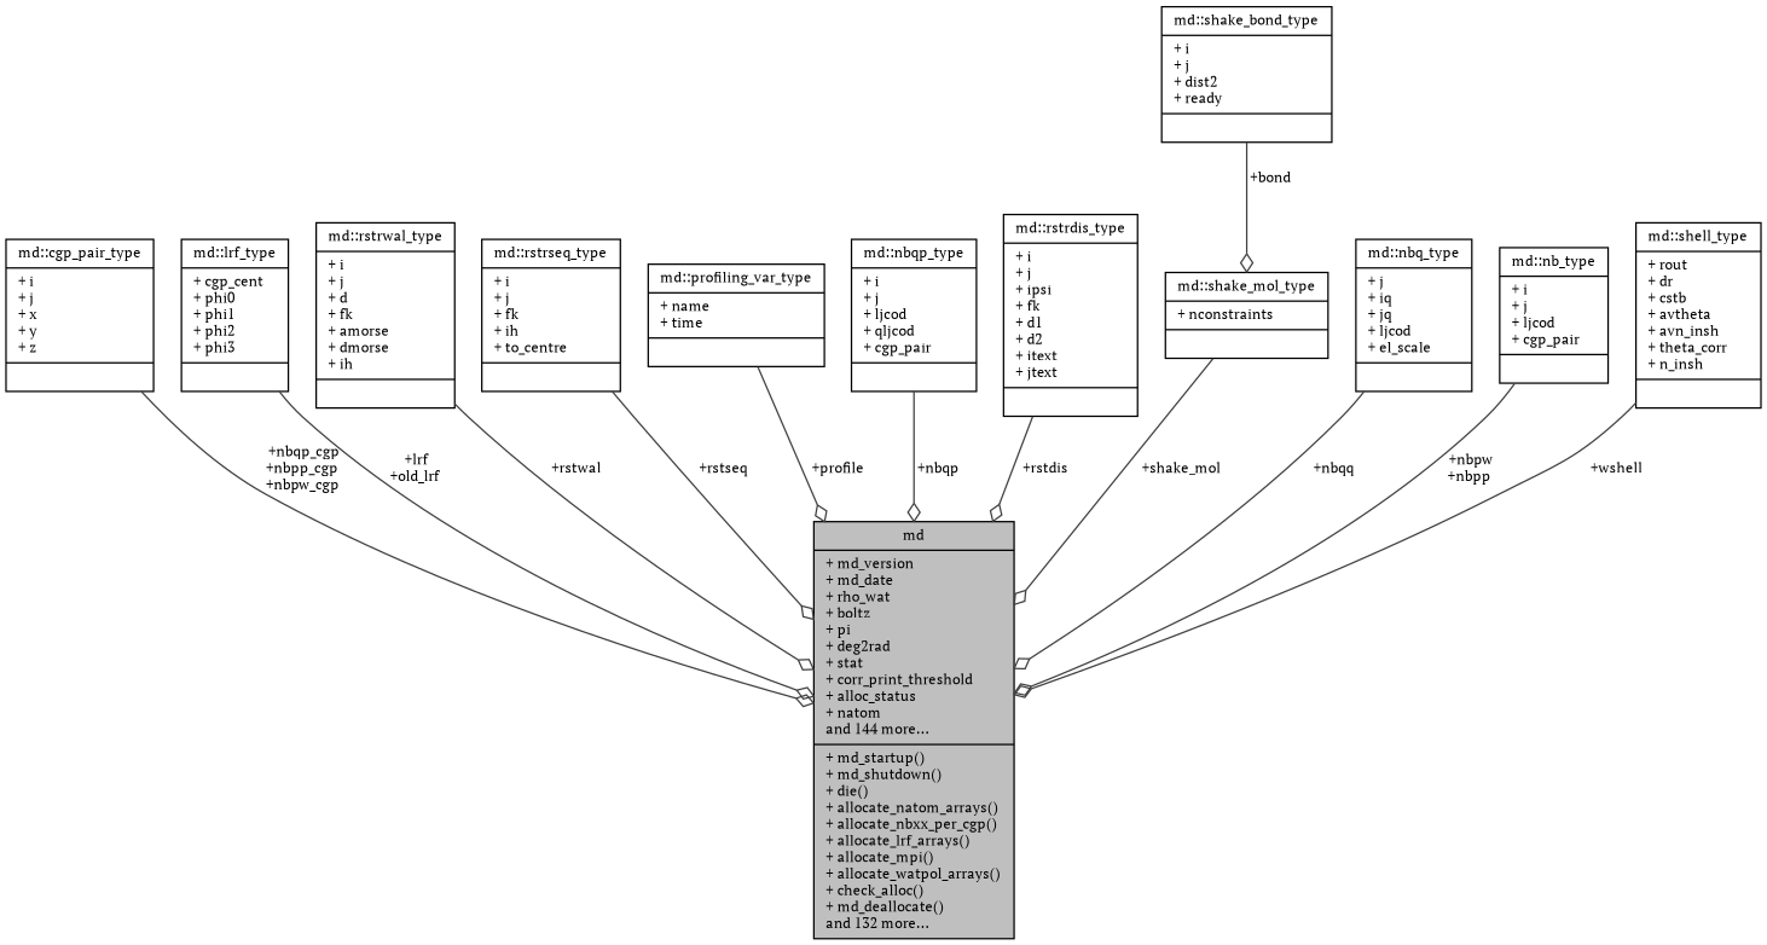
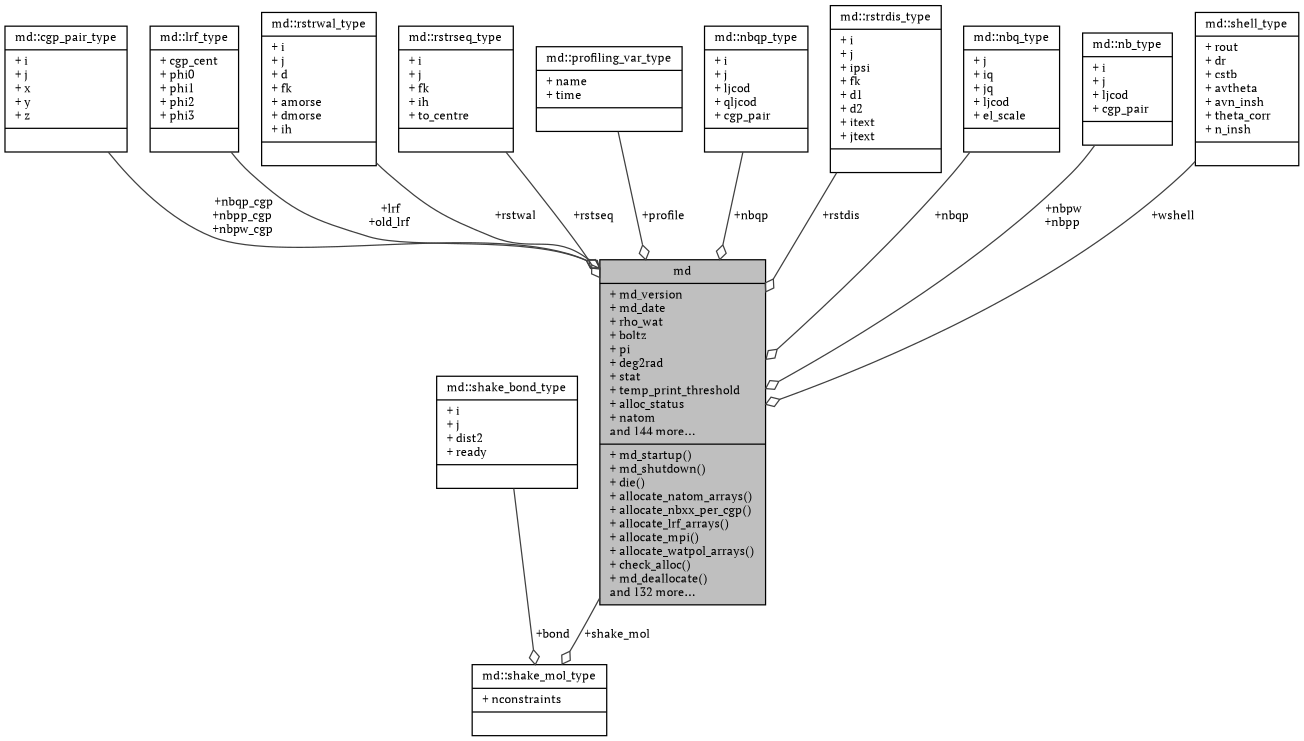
  digraph {
    fontname="PT Serif"
    node [color=black fillcolor=white fontname="PT Serif" fontsize=10 shape=record style=filled]
    edge [arrowhead=odiamond color=grey25 fontname="PT Serif" fontsize=10 labelfontname=Helvetica labelfontsize=10 style=solid]
-   n1 [fillcolor=grey75 fontcolor=black height=0.2 label="{md\n|+ md_version\l+ md_date\l+ rho_wat\l+ boltz\l+ pi\l+ deg2rad\l+ stat\l+ corr_print_threshold\l+ alloc_status\l+ natom\land 144 more...\l|+ md_startup()\l+ md_shutdown()\l+ die()\l+ allocate_natom_arrays()\l+ allocate_nbxx_per_cgp()\l+ allocate_lrf_arrays()\l+ allocate_mpi()\l+ allocate_watpol_arrays()\l+ check_alloc()\l+ md_deallocate()\land 132 more...\l}" width=0.4]
+   n1 [fillcolor=grey75 fontcolor=black height=0.2 label="{md\n|+ md_version\l+ md_date\l+ rho_wat\l+ boltz\l+ pi\l+ deg2rad\l+ stat\l+ temp_print_threshold\l+ alloc_status\l+ natom\land 144 more...\l|+ md_startup()\l+ md_shutdown()\l+ die()\l+ allocate_natom_arrays()\l+ allocate_nbxx_per_cgp()\l+ allocate_lrf_arrays()\l+ allocate_mpi()\l+ allocate_watpol_arrays()\l+ check_alloc()\l+ md_deallocate()\land 132 more...\l}" width=0.4]
    n2 [height=0.2 label="{md::cgp_pair_type\n|+ i\l+ j\l+ x\l+ y\l+ z\l|}" width=0.4]
    n3 [height=0.2 label="{md::lrf_type\n|+ cgp_cent\l+ phi0\l+ phi1\l+ phi2\l+ phi3\l|}" width=0.4]
    n4 [height=0.2 label="{md::rstrwal_type\n|+ i\l+ j\l+ d\l+ fk\l+ amorse\l+ dmorse\l+ ih\l|}" width=0.4]
    n5 [height=0.2 label="{md::rstrseq_type\n|+ i\l+ j\l+ fk\l+ ih\l+ to_centre\l|}" width=0.4]
    n6 [height=0.2 label="{md::profiling_var_type\n|+ name\l+ time\l|}" width=0.4]
    n7 [height=0.2 label="{md::nbqp_type\n|+ i\l+ j\l+ ljcod\l+ qljcod\l+ cgp_pair\l|}" width=0.4]
    n8 [height=0.2 label="{md::rstrdis_type\n|+ i\l+ j\l+ ipsi\l+ fk\l+ d1\l+ d2\l+ itext\l+ jtext\l|}" width=0.4]
    n9 [height=0.2 label="{md::shake_mol_type\n|+ nconstraints\l|}" width=0.4]
    n10 [height=0.2 label="{md::shake_bond_type\n|+ i\l+ j\l+ dist2\l+ ready\l|}" width=0.4]
    n11 [height=0.2 label="{md::nbq_type\n|+ j\l+ iq\l+ jq\l+ ljcod\l+ el_scale\l|}" width=0.4]
    n12 [height=0.2 label="{md::nb_type\n|+ i\l+ j\l+ ljcod\l+ cgp_pair\l|}" width=0.4]
    n13 [height=0.2 label="{md::shell_type\n|+ rout\l+ dr\l+ cstb\l+ avtheta\l+ avn_insh\l+ theta_corr\l+ n_insh\l|}" width=0.4]
    n2 -> n1 [label=" +nbqp_cgp\n+nbpp_cgp\n+nbpw_cgp"]
    n3 -> n1 [label=" +lrf\n+old_lrf"]
    n4 -> n1 [label=" +rstwal"]
    n5 -> n1 [label=" +rstseq"]
    n6 -> n1 [label=" +profile"]
    n7 -> n1 [label=" +nbqp"]
    n8 -> n1 [label=" +rstdis"]
-   n9 -> n1 [label=" +shake_mol"]
+   n1 -> n9 [label=" +shake_mol"]
    n10 -> n9 [label=" +bond"]
-   n11 -> n1 [label=" +nbqq"]
+   n11 -> n1 [label=" +nbqp"]
    n12 -> n1 [label=" +nbpw\n+nbpp"]
    n13 -> n1 [label=" +wshell"]
  }
